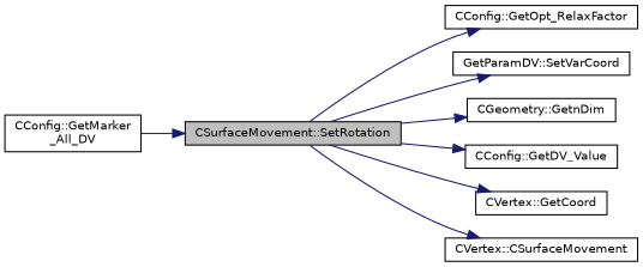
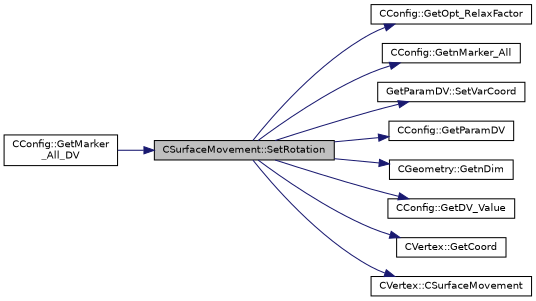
  digraph {
    rankdir=LR
    node [color=black fillcolor=white fontname=Helvetica fontsize=10 shape=record style=filled]
    edge [color=midnightblue fontname=Helvetica fontsize=10 labelfontname=Helvetica labelfontsize=10 style=solid]
    n1 [fillcolor=grey75 fontcolor=black height=0.2 label="CSurfaceMovement::SetRotation" width=0.4]
    n2 [height=0.2 label="CConfig::GetOpt_RelaxFactor" width=0.4]
+   n3 [height=0.2 label="CConfig::GetnMarker_All" width=0.4]
    n4 [height=0.2 label="GetParamDV::SetVarCoord" width=0.4]
+   n5 [height=0.2 label="CConfig::GetParamDV" width=0.4]
    n6 [height=0.2 label="CGeometry::GetnDim" width=0.4]
    n7 [height=0.2 label="CConfig::GetDV_Value" width=0.4]
    n8 [height=0.2 label="CVertex::GetCoord" width=0.4]
    n9 [height=0.2 label="CVertex::CSurfaceMovement" width=0.4]
    n10 [height=0.2 label="CConfig::GetMarker\l_All_DV" width=0.4]
    n1 -> n2
+   n1 -> n3
    n1 -> n4
+   n1 -> n5
    n1 -> n6
    n1 -> n7
    n1 -> n8
    n1 -> n9
    n10 -> n1
  }
